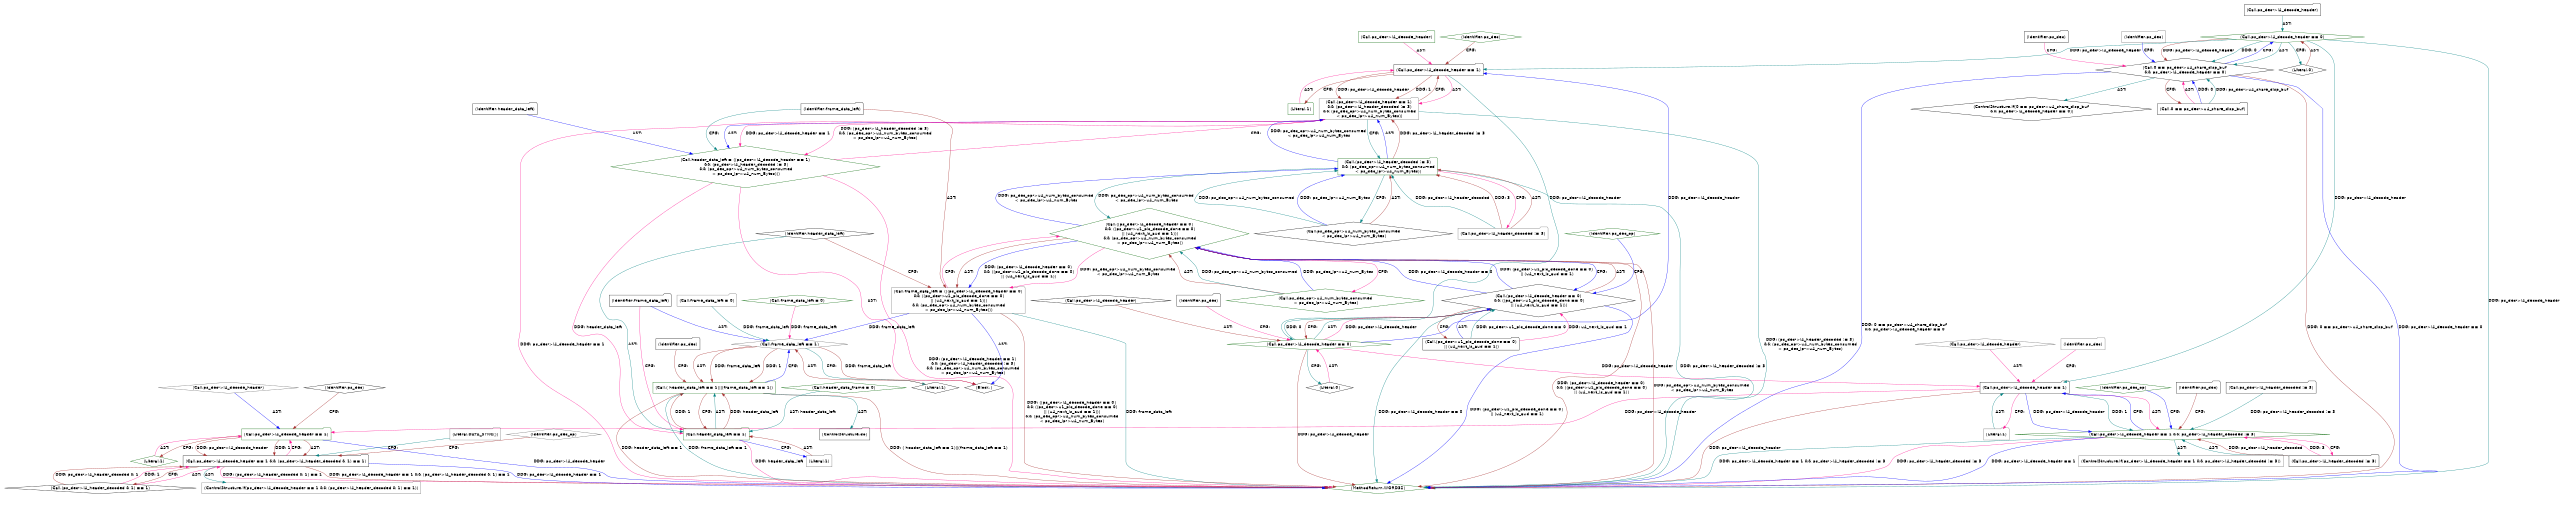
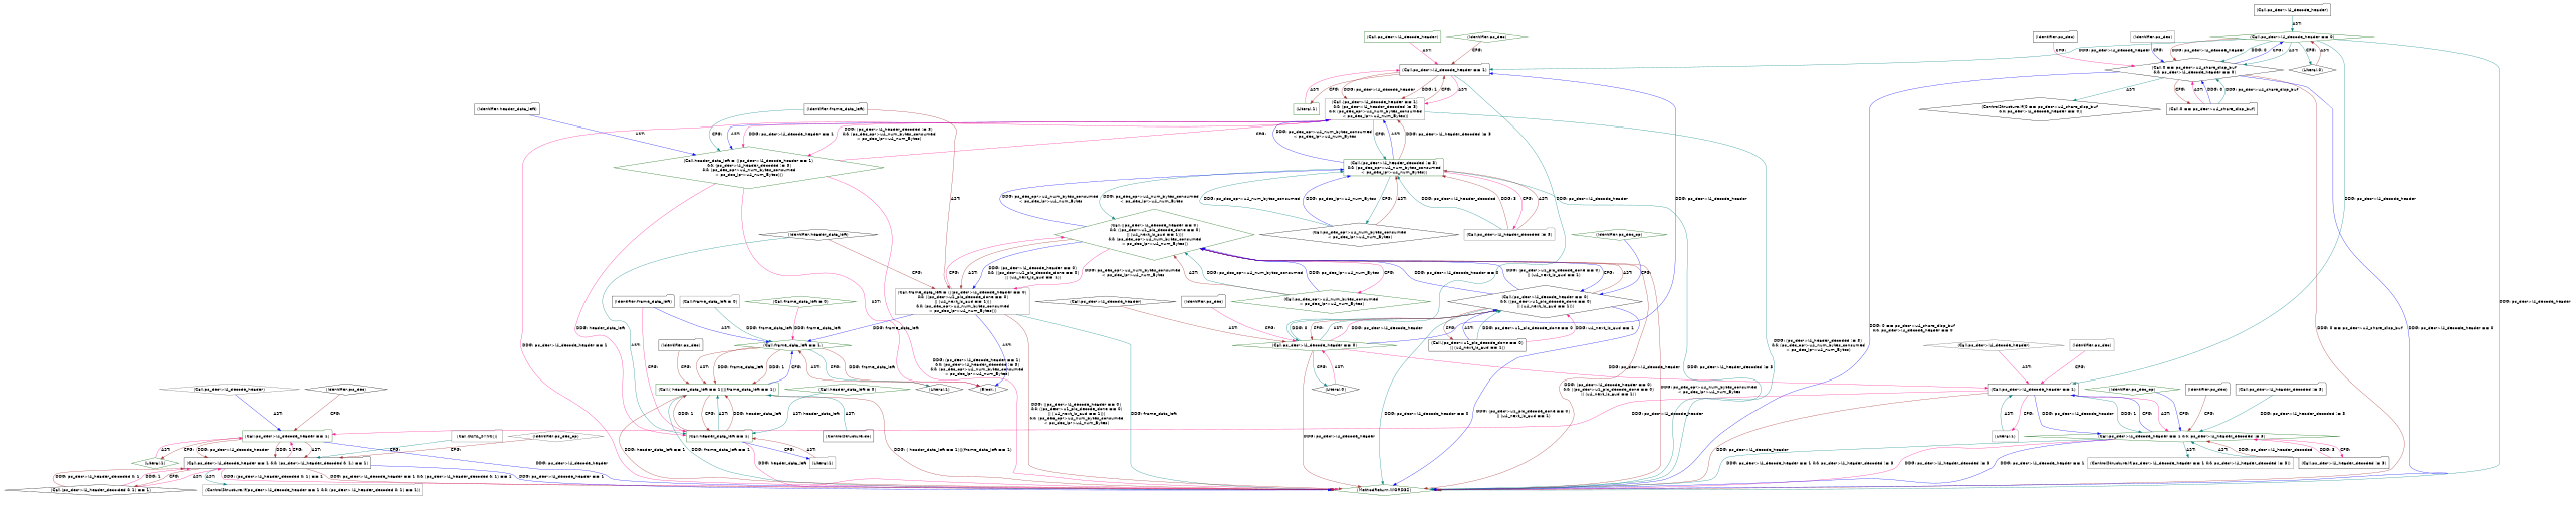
  digraph {
    fontname="DejaVu Sans"
    node [color=black fontname="DejaVu Sans" shape=folder]
    edge [color=brown fontname="DejaVu Sans"]
    n1 [color=darkgreen label="(Call,ps_dec->i4_decode_header == 0)" shape=diamond]
    n2 [label="(Call,0 == ps_dec->u4_share_disp_buf\n && ps_dec->i4_decode_header == 0)" shape=diamond]
    n3 [label="(Call,ps_dec->i4_decode_header == 1)"]
    n4 [label="(Call,ps_dec->i4_decode_header == 1)"]
    n5 [color=darkgreen label="(MethodReturn,WORD32)" shape=diamond]
    n6 [label="(Literal,0)" shape=diamond]
    n7 [label="(ControlStructure,if(0 == ps_dec->u4_share_disp_buf\n && ps_dec->i4_decode_header == 0))" shape=diamond]
    n8 [label="(Call,0 == ps_dec->u4_share_disp_buf)"]
    n9 [color=gray40 label="(Call,(ps_dec->i4_decode_header == 1)\n && (ps_dec->i4_header_decoded != 3)\n && (ps_dec_op->u4_num_bytes_consumed\n < ps_dec_ip->u4_num_Bytes))"]
    n10 [color=darkgreen label="(Call,ps_dec->i4_decode_header == 0)" shape=diamond]
    n11 [color=darkgreen label="(Literal,1)"]
    n12 [color=darkgreen label="(Call,ps_dec->i4_decode_header == 1 && ps_dec->i4_header_decoded != 3)" shape=diamond]
    n13 [color=darkgreen label="(Call,ps_dec->i4_decode_header == 1)"]
    n14 [color=gray40 label="(Literal,1)"]
    n15 [color=darkgreen label="(Call,header_data_left = ((ps_dec->i4_decode_header == 1)\n && (ps_dec->i4_header_decoded != 3)\n && (ps_dec_op->u4_num_bytes_consumed\n < ps_dec_ip->u4_num_Bytes)))" shape=diamond]
    n16 [color=darkgreen label="(Call,(ps_dec->i4_header_decoded != 3)\n && (ps_dec_op->u4_num_bytes_consumed\n < ps_dec_ip->u4_num_Bytes))"]
    n17 [label="(Call,(ps_dec->i4_decode_header == 0)\n && ((ps_dec->u1_pic_decode_done == 0)\n || (u4_next_is_aud == 1)))" shape=diamond]
    n18 [label="(Literal,0)" shape=diamond]
    n19 [color=darkgreen label="(Call,header_data_left == 1)"]
    n20 [label="(Block,)" shape=diamond]
    n21 [color=darkgreen label="(Call,((ps_dec->i4_decode_header == 0)\n && ((ps_dec->u1_pic_decode_done == 0)\n || (u4_next_is_aud == 1)))\n && (ps_dec_op->u4_num_bytes_consumed\n < ps_dec_ip->u4_num_Bytes))" shape=diamond]
    n22 [label="(Call,ps_dec_op->u4_num_bytes_consumed\n < ps_dec_ip->u4_num_Bytes)" shape=diamond]
    n23 [color=gray40 label="(Call,ps_dec->i4_header_decoded != 3)"]
    n24 [color=darkgreen label="(Call,( header_data_left == 1)||(frame_data_left == 1))"]
    n25 [color=gray40 label="(Literal,1)"]
-   n26 [color=gray40 label="(Call,frame_data_left == 1)" shape=diamond]
+   n26 [color=darkgreen label="(Call,frame_data_left == 1)" shape=diamond]
    n27 [label="(ControlStructure,do)"]
    n28 [label="(Literal,1)" shape=diamond]
    n29 [label="(Call,(ps_dec->u1_pic_decode_done == 0)\n || (u4_next_is_aud == 1))"]
    n30 [color=gray40 label="(Call,frame_data_left = (((ps_dec->i4_decode_header == 0)\n && ((ps_dec->u1_pic_decode_done == 0)\n || (u4_next_is_aud == 1)))\n && (ps_dec_op->u4_num_bytes_consumed\n < ps_dec_ip->u4_num_Bytes)))"]
    n31 [color=darkgreen label="(Call,ps_dec_op->u4_num_bytes_consumed\n < ps_dec_ip->u4_num_Bytes)" shape=diamond]
    n32 [label="(Call,ps_dec->i4_header_decoded != 3)"]
    n33 [color=gray40 label="(ControlStructure,if(ps_dec->i4_decode_header == 1 && ps_dec->i4_header_decoded != 3))"]
    n34 [label="(Call,ps_dec->i4_decode_header == 1 && (ps_dec->i4_header_decoded & 1) == 1)"]
    n35 [color=darkgreen label="(Literal,1)" shape=diamond]
    n36 [label="(Call,(ps_dec->i4_header_decoded & 1) == 1)" shape=diamond]
    n37 [color=gray40 label="(ControlStructure,if(ps_dec->i4_decode_header == 1 && (ps_dec->i4_header_decoded & 1) == 1))"]
-   n38 [color=gray40 label="(Literal,DATA_SYNC())"]
+   n38 [color=gray40 label="(Call,DATA_SYNC())"]
    n39 [label="(Identifier,ps_dec)"]
    n40 [label="(Identifier,ps_dec)"]
    n41 [label="(Call,ps_dec->i4_header_decoded != 3)"]
    n42 [color=gray40 label="(Identifier,ps_dec_op)" shape=diamond]
    n43 [label="(Call,ps_dec->i4_decode_header)" shape=diamond]
    n44 [color=darkgreen label="(Identifier,ps_dec_op)" shape=diamond]
    n45 [color=gray40 label="(Call,ps_dec->i4_decode_header)" shape=diamond]
    n46 [label="(Identifier,header_data_left)" shape=diamond]
    n47 [label="(Identifier,ps_dec)" shape=diamond]
    n48 [label="(Identifier,ps_dec)"]
    n49 [label="(Identifier,frame_data_left)"]
    n50 [color=darkgreen label="(Identifier,ps_dec)" shape=diamond]
    n51 [label="(Call,ps_dec->i4_decode_header)"]
    n52 [color=gray40 label="(Identifier,ps_dec)"]
    n53 [color=darkgreen label="(Call,ps_dec->i4_decode_header)"]
    n54 [label="(Identifier,ps_dec)"]
    n55 [color=gray40 label="(Call,frame_data_left = 0)"]
    n56 [color=darkgreen label="(Identifier,ps_dec_op)" shape=diamond]
    n57 [color=gray40 label="(Identifier,ps_dec)"]
    n58 [label="(Identifier,header_data_left)"]
    n59 [color=gray40 label="(Call,ps_dec->i4_decode_header)" shape=diamond]
    n60 [label="(Identifier,frame_data_left)"]
    n61 [color=darkgreen label="(Call,frame_data_left = 0)" shape=diamond]
-   n62 [color=darkgreen label="(Call,header_data_frame = 0)" shape=diamond]
+   n62 [color=darkgreen label="(Call,header_data_left = 0)" shape=diamond]
    n1 -> n2 [color=teal label="AST: "]
    n1 -> n2 [label="DDG: ps_dec->i4_decode_header"]
    n1 -> n2 [color=teal label="DDG: 0"]
    n1 -> n3 [color=teal label="DDG: ps_dec->i4_decode_header"]
    n1 -> n4 [color=teal label="DDG: ps_dec->i4_decode_header"]
    n1 -> n5 [color=teal label="DDG: ps_dec->i4_decode_header"]
    n1 -> n6 [color=teal label="CFG: "]
    n2 -> n1 [color=blue label="CFG: "]
    n2 -> n5 [label="DDG: 0 == ps_dec->u4_share_disp_buf"]
    n2 -> n5 [color=blue label="DDG: ps_dec->i4_decode_header == 0"]
    n2 -> n5 [color=blue label="DDG: 0 == ps_dec->u4_share_disp_buf\n && ps_dec->i4_decode_header == 0"]
    n2 -> n7 [color=teal label="AST: "]
    n2 -> n8 [label="CFG: "]
    n3 -> n9 [color=deeppink label="AST: "]
    n3 -> n9 [label="DDG: ps_dec->i4_decode_header"]
    n3 -> n9 [label="DDG: 1"]
    n3 -> n10 [color=teal label="DDG: ps_dec->i4_decode_header"]
    n3 -> n11 [label="CFG: "]
    n4 -> n5 [label="DDG: ps_dec->i4_decode_header"]
    n4 -> n12 [color=deeppink label="AST: "]
    n4 -> n12 [color=blue label="DDG: ps_dec->i4_decode_header"]
    n4 -> n12 [color=teal label="DDG: 1"]
    n4 -> n13 [color=deeppink label="DDG: ps_dec->i4_decode_header"]
    n4 -> n14 [color=deeppink label="CFG: "]
    n6 -> n1 [label="AST: "]
    n8 -> n2 [color=deeppink label="AST: "]
    n8 -> n2 [color=blue label="DDG: 0"]
    n8 -> n2 [color=teal label="DDG: ps_dec->u4_share_disp_buf"]
    n9 -> n3 [label="CFG: "]
    n9 -> n5 [color=teal label="DDG: (ps_dec->i4_header_decoded != 3)\n && (ps_dec_op->u4_num_bytes_consumed\n < ps_dec_ip->u4_num_Bytes)"]
    n9 -> n5 [color=deeppink label="DDG: ps_dec->i4_decode_header == 1"]
    n9 -> n15 [color=blue label="AST: "]
    n9 -> n15 [color=deeppink label="DDG: ps_dec->i4_decode_header == 1"]
    n9 -> n15 [color=deeppink label="DDG: (ps_dec->i4_header_decoded != 3)\n && (ps_dec_op->u4_num_bytes_consumed\n < ps_dec_ip->u4_num_Bytes)"]
    n9 -> n16 [color=teal label="CFG: "]
    n10 -> n3 [color=blue label="DDG: ps_dec->i4_decode_header"]
    n10 -> n4 [color=deeppink label="DDG: ps_dec->i4_decode_header"]
    n10 -> n5 [label="DDG: ps_dec->i4_decode_header"]
    n10 -> n17 [color=teal label="AST: "]
    n10 -> n17 [color=deeppink label="DDG: ps_dec->i4_decode_header"]
    n10 -> n17 [color=teal label="DDG: 0"]
    n10 -> n18 [color=teal label="CFG: "]
    n11 -> n3 [color=deeppink label="AST: "]
    n12 -> n4 [color=blue label="CFG: "]
    n12 -> n5 [color=teal label="DDG: ps_dec->i4_decode_header == 1 && ps_dec->i4_header_decoded != 3"]
    n12 -> n5 [color=deeppink label="DDG: ps_dec->i4_header_decoded != 3"]
    n12 -> n5 [color=blue label="DDG: ps_dec->i4_decode_header == 1"]
    n12 -> n32 [color=deeppink label="CFG: "]
    n12 -> n33 [color=teal label="AST: "]
    n13 -> n5 [color=blue label="DDG: ps_dec->i4_decode_header"]
    n13 -> n34 [label="AST: "]
    n13 -> n34 [label="DDG: ps_dec->i4_decode_header"]
    n13 -> n34 [label="DDG: 1"]
    n13 -> n35 [label="CFG: "]
    n14 -> n4 [color=teal label="AST: "]
    n15 -> n5 [color=deeppink label="DDG: (ps_dec->i4_decode_header == 1)\n && (ps_dec->i4_header_decoded != 3)\n && (ps_dec_op->u4_num_bytes_consumed\n < ps_dec_ip->u4_num_Bytes)"]
    n15 -> n9 [color=deeppink label="CFG: "]
    n15 -> n19 [color=deeppink label="DDG: header_data_left"]
    n15 -> n20 [color=deeppink label="AST: "]
    n16 -> n5 [color=teal label="DDG: ps_dec->i4_header_decoded != 3"]
    n16 -> n9 [color=blue label="AST: "]
    n16 -> n9 [label="DDG: ps_dec->i4_header_decoded != 3"]
    n16 -> n9 [color=blue label="DDG: ps_dec_op->u4_num_bytes_consumed\n < ps_dec_ip->u4_num_Bytes"]
    n16 -> n21 [color=teal label="DDG: ps_dec_op->u4_num_bytes_consumed\n < ps_dec_ip->u4_num_Bytes"]
    n16 -> n22 [color=teal label="CFG: "]
    n16 -> n23 [color=deeppink label="CFG: "]
    n17 -> n5 [color=teal label="DDG: ps_dec->i4_decode_header == 0"]
    n17 -> n5 [color=blue label="DDG: (ps_dec->u1_pic_decode_done == 0)\n || (u4_next_is_aud == 1)"]
    n17 -> n10 [label="CFG: "]
    n17 -> n21 [label="AST: "]
    n17 -> n21 [color=blue label="DDG: ps_dec->i4_decode_header == 0"]
    n17 -> n21 [color=blue label="DDG: (ps_dec->u1_pic_decode_done == 0)\n || (u4_next_is_aud == 1)"]
    n17 -> n29 [label="CFG: "]
    n18 -> n10 [color=deeppink label="AST: "]
    n19 -> n5 [color=deeppink label="DDG: header_data_left"]
    n19 -> n24 [color=teal label="AST: "]
    n19 -> n24 [label="DDG: header_data_left"]
    n19 -> n24 [label="DDG: 1"]
    n19 -> n25 [color=blue label="CFG: "]
    n21 -> n5 [label="DDG: (ps_dec->i4_decode_header == 0)\n && ((ps_dec->u1_pic_decode_done == 0)\n || (u4_next_is_aud == 1))"]
    n21 -> n5 [label="DDG: ps_dec_op->u4_num_bytes_consumed\n < ps_dec_ip->u4_num_Bytes"]
    n21 -> n16 [color=blue label="DDG: ps_dec_op->u4_num_bytes_consumed\n < ps_dec_ip->u4_num_Bytes"]
    n21 -> n17 [color=blue label="CFG: "]
    n21 -> n30 [label="AST: "]
    n21 -> n30 [color=blue label="DDG: (ps_dec->i4_decode_header == 0)\n && ((ps_dec->u1_pic_decode_done == 0)\n || (u4_next_is_aud == 1))"]
    n21 -> n30 [color=deeppink label="DDG: ps_dec_op->u4_num_bytes_consumed\n < ps_dec_ip->u4_num_Bytes"]
    n21 -> n31 [color=deeppink label="CFG: "]
    n22 -> n16 [label="AST: "]
    n22 -> n16 [color=teal label="DDG: ps_dec_op->u4_num_bytes_consumed"]
    n22 -> n16 [color=blue label="DDG: ps_dec_ip->u4_num_Bytes"]
    n23 -> n16 [label="AST: "]
    n23 -> n16 [color=teal label="DDG: ps_dec->i4_header_decoded"]
    n23 -> n16 [label="DDG: 3"]
    n24 -> n5 [color=teal label="DDG: frame_data_left == 1"]
    n24 -> n5 [label="DDG: ( header_data_left == 1)||(frame_data_left == 1)"]
    n24 -> n5 [label="DDG: header_data_left == 1"]
    n24 -> n19 [label="CFG: "]
    n24 -> n26 [color=blue label="CFG: "]
-   n24 -> n27 [color=teal label="AST: "]
+   n27 -> n24 [color=teal label="AST: "]
    n25 -> n19 [label="AST: "]
    n26 -> n20 [label="DDG: frame_data_left"]
    n26 -> n24 [label="AST: "]
    n26 -> n24 [label="DDG: frame_data_left"]
    n26 -> n24 [label="DDG: 1"]
    n26 -> n28 [color=teal label="CFG: "]
    n28 -> n26 [label="AST: "]
    n29 -> n17 [color=blue label="AST: "]
    n29 -> n17 [color=teal label="DDG: ps_dec->u1_pic_decode_done == 0"]
    n29 -> n17 [color=deeppink label="DDG: u4_next_is_aud == 1"]
    n30 -> n5 [color=teal label="DDG: frame_data_left"]
    n30 -> n5 [label="DDG: ((ps_dec->i4_decode_header == 0)\n && ((ps_dec->u1_pic_decode_done == 0)\n || (u4_next_is_aud == 1)))\n && (ps_dec_op->u4_num_bytes_consumed\n < ps_dec_ip->u4_num_Bytes)"]
    n30 -> n20 [color=blue label="AST: "]
    n30 -> n21 [color=deeppink label="CFG: "]
    n30 -> n26 [color=blue label="DDG: frame_data_left"]
    n31 -> n21 [label="AST: "]
    n31 -> n21 [color=teal label="DDG: ps_dec_op->u4_num_bytes_consumed"]
    n31 -> n21 [color=blue label="DDG: ps_dec_ip->u4_num_Bytes"]
    n32 -> n12 [color=teal label="AST: "]
    n32 -> n12 [label="DDG: ps_dec->i4_header_decoded"]
    n32 -> n12 [color=deeppink label="DDG: 3"]
    n34 -> n5 [color=deeppink label="DDG: (ps_dec->i4_header_decoded & 1) == 1"]
    n34 -> n5 [label="DDG: ps_dec->i4_decode_header == 1 && (ps_dec->i4_header_decoded & 1) == 1"]
    n34 -> n5 [color=blue label="DDG: ps_dec->i4_decode_header == 1"]
    n34 -> n13 [color=deeppink label="CFG: "]
    n34 -> n36 [label="CFG: "]
    n34 -> n37 [color=teal label="AST: "]
    n35 -> n13 [color=deeppink label="AST: "]
    n36 -> n34 [color=deeppink label="AST: "]
    n36 -> n34 [label="DDG: ps_dec->i4_header_decoded & 1"]
    n36 -> n34 [color=deeppink label="DDG: 1"]
    n38 -> n34 [color=teal label="CFG: "]
    n39 -> n2 [color=deeppink label="CFG: "]
    n40 -> n24 [label="CFG: "]
    n41 -> n12 [color=teal label="DDG: ps_dec->i4_header_decoded != 3"]
    n42 -> n34 [label="CFG: "]
    n43 -> n10 [label="AST: "]
    n44 -> n12 [color=blue label="CFG: "]
    n45 -> n13 [color=blue label="AST: "]
    n46 -> n19 [color=teal label="AST: "]
    n46 -> n30 [label="CFG: "]
    n47 -> n13 [label="CFG: "]
    n48 -> n12 [label="CFG: "]
    n49 -> n19 [color=deeppink label="CFG: "]
    n49 -> n26 [color=blue label="AST: "]
    n50 -> n3 [label="CFG: "]
    n51 -> n1 [color=teal label="AST: "]
    n52 -> n4 [color=deeppink label="CFG: "]
    n53 -> n3 [color=deeppink label="AST: "]
    n54 -> n10 [color=deeppink label="CFG: "]
    n55 -> n26 [color=teal label="DDG: frame_data_left"]
    n56 -> n17 [color=blue label="CFG: "]
    n57 -> n2 [color=blue label="CFG: "]
    n58 -> n15 [color=blue label="AST: "]
    n59 -> n4 [color=deeppink label="AST: "]
    n60 -> n15 [color=teal label="CFG: "]
    n60 -> n30 [label="AST: "]
    n61 -> n26 [color=deeppink label="DDG: frame_data_left"]
    n62 -> n19 [color=teal label="AST: header_data_left"]
  }
